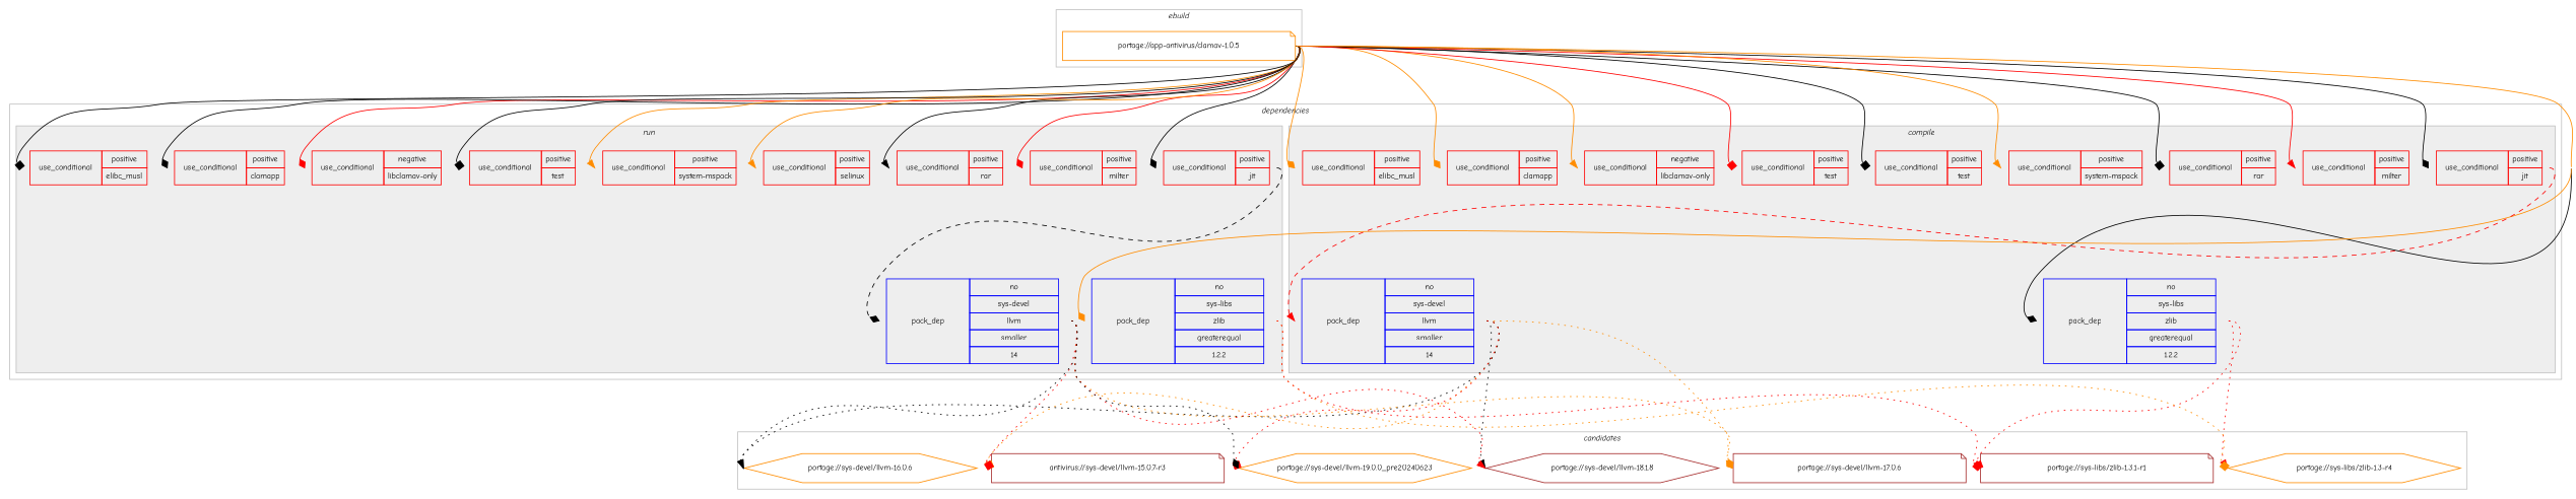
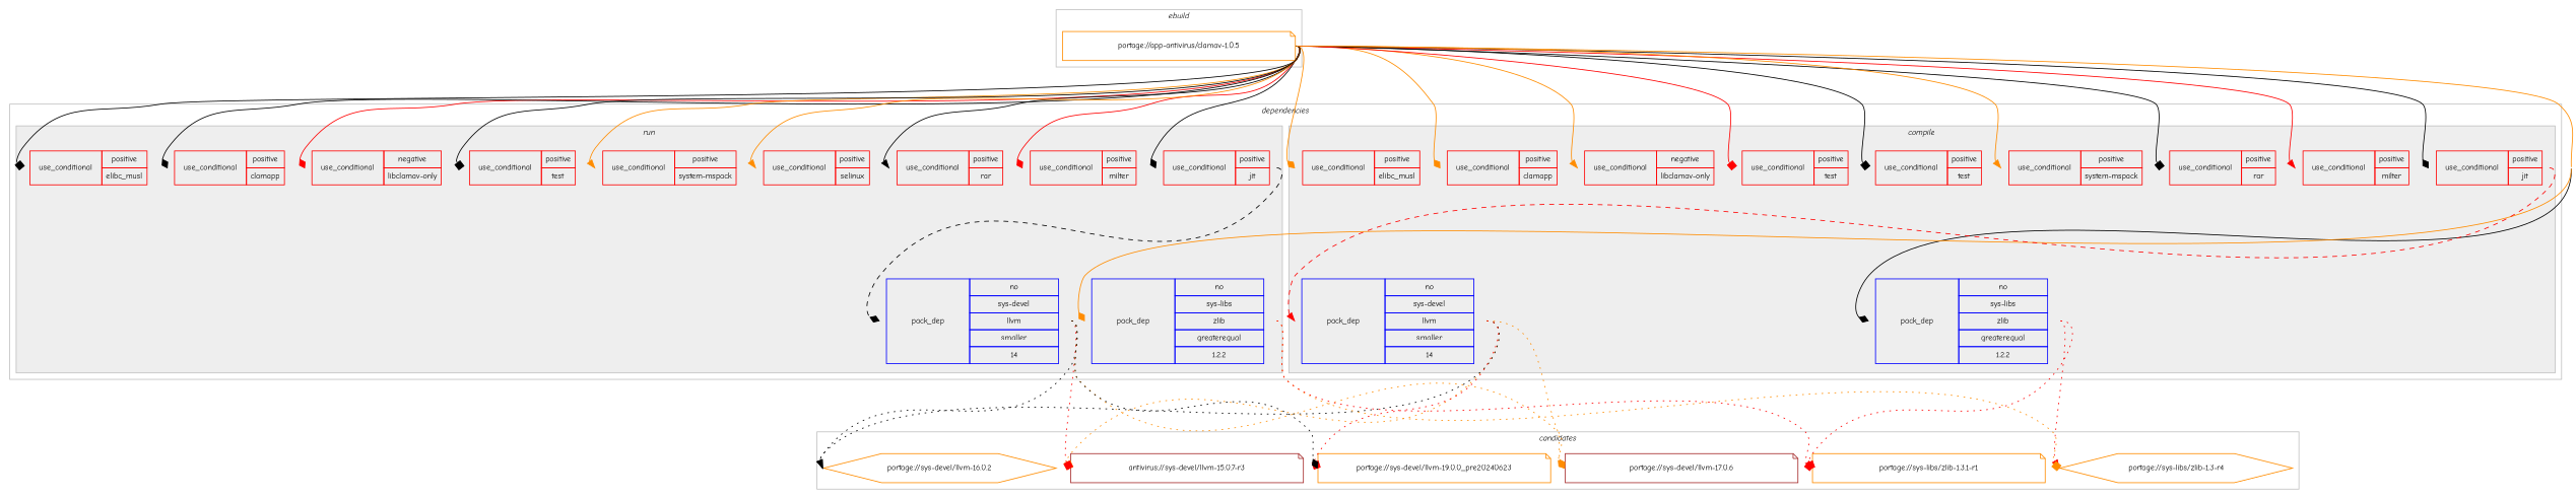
  digraph {
    compound=true
    concentrate=true
    fontname="Comic Neue"
    fontsize=10
    newrank=true
    rankdir=TB
    ranksep=1.5
    node [color=red fontname="Comic Neue" fontsize=10 shape=none]
    edge [arrowhead=diamond color=black fontname="Comic Neue" headport=w style=solid tailport=e weight=20]
    n1 [color=darkorange label="portage://app-antivirus/clamav-1.0.5" shape=note width=4]
    n2 [label=<<TABLE BORDER="0" CELLBORDER="1" CELLSPACING="0" CELLPADDING="4"><TR><TD ROWSPAN="3" CELLPADDING="10">use_conditional</TD></TR><TR><TD>negative</TD></TR><TR><TD>libclamav-only</TD></TR></TABLE>>]
    n3 [label=<<TABLE BORDER="0" CELLBORDER="1" CELLSPACING="0" CELLPADDING="4"><TR><TD ROWSPAN="3" CELLPADDING="10">use_conditional</TD></TR><TR><TD>positive</TD></TR><TR><TD>clamapp</TD></TR></TABLE>>]
    n4 [label=<<TABLE BORDER="0" CELLBORDER="1" CELLSPACING="0" CELLPADDING="4"><TR><TD ROWSPAN="3" CELLPADDING="10">use_conditional</TD></TR><TR><TD>positive</TD></TR><TR><TD>elibc_musl</TD></TR></TABLE>>]
    n5 [color=blue label=<<TABLE BORDER="0" CELLBORDER="1" CELLSPACING="0" CELLPADDING="4" WIDTH="220"><TR><TD ROWSPAN="6" CELLPADDING="30">pack_dep</TD></TR><TR><TD WIDTH="110">no</TD></TR><TR><TD>sys-devel</TD></TR><TR><TD>llvm</TD></TR><TR><TD>smaller</TD></TR><TR><TD>14</TD></TR></TABLE>>]
    n6 [label=<<TABLE BORDER="0" CELLBORDER="1" CELLSPACING="0" CELLPADDING="4"><TR><TD ROWSPAN="3" CELLPADDING="10">use_conditional</TD></TR><TR><TD>positive</TD></TR><TR><TD>jit</TD></TR></TABLE>>]
    n7 [label=<<TABLE BORDER="0" CELLBORDER="1" CELLSPACING="0" CELLPADDING="4"><TR><TD ROWSPAN="3" CELLPADDING="10">use_conditional</TD></TR><TR><TD>positive</TD></TR><TR><TD>milter</TD></TR></TABLE>>]
    n8 [label=<<TABLE BORDER="0" CELLBORDER="1" CELLSPACING="0" CELLPADDING="4"><TR><TD ROWSPAN="3" CELLPADDING="10">use_conditional</TD></TR><TR><TD>positive</TD></TR><TR><TD>rar</TD></TR></TABLE>>]
    n9 [label=<<TABLE BORDER="0" CELLBORDER="1" CELLSPACING="0" CELLPADDING="4"><TR><TD ROWSPAN="3" CELLPADDING="10">use_conditional</TD></TR><TR><TD>positive</TD></TR><TR><TD>system-mspack</TD></TR></TABLE>>]
    n10 [label=<<TABLE BORDER="0" CELLBORDER="1" CELLSPACING="0" CELLPADDING="4"><TR><TD ROWSPAN="3" CELLPADDING="10">use_conditional</TD></TR><TR><TD>positive</TD></TR><TR><TD>test</TD></TR></TABLE>>]
    n11 [label=<<TABLE BORDER="0" CELLBORDER="1" CELLSPACING="0" CELLPADDING="4"><TR><TD ROWSPAN="3" CELLPADDING="10">use_conditional</TD></TR><TR><TD>positive</TD></TR><TR><TD>test</TD></TR></TABLE>>]
    n12 [color=blue label=<<TABLE BORDER="0" CELLBORDER="1" CELLSPACING="0" CELLPADDING="4" WIDTH="220"><TR><TD ROWSPAN="6" CELLPADDING="30">pack_dep</TD></TR><TR><TD WIDTH="110">no</TD></TR><TR><TD>sys-libs</TD></TR><TR><TD>zlib</TD></TR><TR><TD>greaterequal</TD></TR><TR><TD>1.2.2</TD></TR></TABLE>>]
    n13 [label=<<TABLE BORDER="0" CELLBORDER="1" CELLSPACING="0" CELLPADDING="4"><TR><TD ROWSPAN="3" CELLPADDING="10">use_conditional</TD></TR><TR><TD>negative</TD></TR><TR><TD>libclamav-only</TD></TR></TABLE>>]
    n14 [label=<<TABLE BORDER="0" CELLBORDER="1" CELLSPACING="0" CELLPADDING="4"><TR><TD ROWSPAN="3" CELLPADDING="10">use_conditional</TD></TR><TR><TD>positive</TD></TR><TR><TD>clamapp</TD></TR></TABLE>>]
    n15 [label=<<TABLE BORDER="0" CELLBORDER="1" CELLSPACING="0" CELLPADDING="4"><TR><TD ROWSPAN="3" CELLPADDING="10">use_conditional</TD></TR><TR><TD>positive</TD></TR><TR><TD>elibc_musl</TD></TR></TABLE>>]
    n16 [color=blue label=<<TABLE BORDER="0" CELLBORDER="1" CELLSPACING="0" CELLPADDING="4" WIDTH="220"><TR><TD ROWSPAN="6" CELLPADDING="30">pack_dep</TD></TR><TR><TD WIDTH="110">no</TD></TR><TR><TD>sys-devel</TD></TR><TR><TD>llvm</TD></TR><TR><TD>smaller</TD></TR><TR><TD>14</TD></TR></TABLE>>]
    n17 [label=<<TABLE BORDER="0" CELLBORDER="1" CELLSPACING="0" CELLPADDING="4"><TR><TD ROWSPAN="3" CELLPADDING="10">use_conditional</TD></TR><TR><TD>positive</TD></TR><TR><TD>jit</TD></TR></TABLE>>]
    n18 [label=<<TABLE BORDER="0" CELLBORDER="1" CELLSPACING="0" CELLPADDING="4"><TR><TD ROWSPAN="3" CELLPADDING="10">use_conditional</TD></TR><TR><TD>positive</TD></TR><TR><TD>milter</TD></TR></TABLE>>]
    n19 [label=<<TABLE BORDER="0" CELLBORDER="1" CELLSPACING="0" CELLPADDING="4"><TR><TD ROWSPAN="3" CELLPADDING="10">use_conditional</TD></TR><TR><TD>positive</TD></TR><TR><TD>rar</TD></TR></TABLE>>]
    n20 [label=<<TABLE BORDER="0" CELLBORDER="1" CELLSPACING="0" CELLPADDING="4"><TR><TD ROWSPAN="3" CELLPADDING="10">use_conditional</TD></TR><TR><TD>positive</TD></TR><TR><TD>selinux</TD></TR></TABLE>>]
    n21 [label=<<TABLE BORDER="0" CELLBORDER="1" CELLSPACING="0" CELLPADDING="4"><TR><TD ROWSPAN="3" CELLPADDING="10">use_conditional</TD></TR><TR><TD>positive</TD></TR><TR><TD>system-mspack</TD></TR></TABLE>>]
    n22 [label=<<TABLE BORDER="0" CELLBORDER="1" CELLSPACING="0" CELLPADDING="4"><TR><TD ROWSPAN="3" CELLPADDING="10">use_conditional</TD></TR><TR><TD>positive</TD></TR><TR><TD>test</TD></TR></TABLE>>]
    n23 [color=blue label=<<TABLE BORDER="0" CELLBORDER="1" CELLSPACING="0" CELLPADDING="4" WIDTH="220"><TR><TD ROWSPAN="6" CELLPADDING="30">pack_dep</TD></TR><TR><TD WIDTH="110">no</TD></TR><TR><TD>sys-libs</TD></TR><TR><TD>zlib</TD></TR><TR><TD>greaterequal</TD></TR><TR><TD>1.2.2</TD></TR></TABLE>>]
    n24 [color=brown label="antivirus://sys-devel/llvm-15.0.7-r3" shape=note width=4]
-   n25 [color=darkorange label="portage://sys-devel/llvm-16.0.6" shape=hexagon width=4]
+   n25 [color=darkorange label="portage://sys-devel/llvm-16.0.2" shape=hexagon width=4]
    n26 [color=brown label="portage://sys-devel/llvm-17.0.6" shape=note width=4]
-   n27 [color=brown label="portage://sys-devel/llvm-18.1.8" shape=hexagon width=4]
-   n28 [color=darkorange label="portage://sys-devel/llvm-19.0.0_pre20240623" shape=hexagon width=4]
+   n28 [color=darkorange label="portage://sys-devel/llvm-19.0.0_pre20240623" shape=note width=4]
    n29 [color=darkorange label="portage://sys-libs/zlib-1.3-r4" shape=hexagon width=4]
-   n30 [color=brown label="portage://sys-libs/zlib-1.3.1-r1" shape=note width=4]
+   n30 [color=darkorange label="portage://sys-libs/zlib-1.3.1-r1" shape=note width=4]
    subgraph cluster_1 {
      color=gray
      label=<<i>ebuild</i>>
      rank=same
      n1
    }
    subgraph cluster_2 {
      color=gray
      label=<<i>dependencies</i>>
      subgraph cluster_3 {
        color=gray
        fillcolor="#eeeeee"
        label=<<i>compile</i>>
        style=filled
        subgraph sub_4 {
          color=gray
          fillcolor="#eeeeee"
          label=<<i>compile</i>>
          style=filled
          n2
        }
        subgraph sub_5 {
          color=gray
          fillcolor="#eeeeee"
          label=<<i>compile</i>>
          style=filled
          n3
        }
        subgraph sub_6 {
          color=gray
          fillcolor="#eeeeee"
          label=<<i>compile</i>>
          style=filled
          n4
        }
        subgraph sub_7 {
          color=gray
          fillcolor="#eeeeee"
          label=<<i>compile</i>>
          style=filled
          n6
          subgraph sub_8 {
            color=gray
            fillcolor="#eeeeee"
            label=<<i>compile</i>>
            style=filled
            n5
          }
        }
        subgraph sub_9 {
          color=gray
          fillcolor="#eeeeee"
          label=<<i>compile</i>>
          style=filled
          n7
        }
        subgraph sub_10 {
          color=gray
          fillcolor="#eeeeee"
          label=<<i>compile</i>>
          style=filled
          n8
        }
        subgraph sub_11 {
          color=gray
          fillcolor="#eeeeee"
          label=<<i>compile</i>>
          style=filled
          n9
        }
        subgraph sub_12 {
          color=gray
          fillcolor="#eeeeee"
          label=<<i>compile</i>>
          style=filled
          n10
        }
        subgraph sub_13 {
          color=gray
          fillcolor="#eeeeee"
          label=<<i>compile</i>>
          style=filled
          n11
        }
        subgraph sub_14 {
          color=gray
          fillcolor="#eeeeee"
          label=<<i>compile</i>>
          style=filled
          n12
        }
      }
      subgraph cluster_15 {
        color=gray
        fillcolor="#eeeeee"
        label=<<i>run</i>>
        style=filled
        subgraph sub_16 {
          color=gray
          fillcolor="#eeeeee"
          label=<<i>run</i>>
          style=filled
          n13
        }
        subgraph sub_17 {
          color=gray
          fillcolor="#eeeeee"
          label=<<i>run</i>>
          style=filled
          n14
        }
        subgraph sub_18 {
          color=gray
          fillcolor="#eeeeee"
          label=<<i>run</i>>
          style=filled
          n15
        }
        subgraph sub_19 {
          color=gray
          fillcolor="#eeeeee"
          label=<<i>run</i>>
          style=filled
          n17
          subgraph sub_20 {
            color=gray
            fillcolor="#eeeeee"
            label=<<i>run</i>>
            style=filled
            n16
          }
        }
        subgraph sub_21 {
          color=gray
          fillcolor="#eeeeee"
          label=<<i>run</i>>
          style=filled
          n18
        }
        subgraph sub_22 {
          color=gray
          fillcolor="#eeeeee"
          label=<<i>run</i>>
          style=filled
          n19
        }
        subgraph sub_23 {
          color=gray
          fillcolor="#eeeeee"
          label=<<i>run</i>>
          style=filled
          n20
        }
        subgraph sub_24 {
          color=gray
          fillcolor="#eeeeee"
          label=<<i>run</i>>
          style=filled
          n21
        }
        subgraph sub_25 {
          color=gray
          fillcolor="#eeeeee"
          label=<<i>run</i>>
          style=filled
          n22
        }
        subgraph sub_26 {
          color=gray
          fillcolor="#eeeeee"
          label=<<i>run</i>>
          style=filled
          n23
        }
      }
      subgraph cluster_27 {
        color=gray
        fillcolor="#eeeeee"
        label=<<i>compile and run</i>>
        style=filled
      }
    }
    subgraph cluster_28 {
      color=gray
      label=<<i>candidates</i>>
      rank=same
      subgraph sub_29 {
        color=black
        label=<<i>candidates</i>>
        nodesep=1
        rank=same
        n24
        n25
        n26
-       n27
        n28
      }
      subgraph sub_30 {
        color=black
        label=<<i>candidates</i>>
        nodesep=1
        rank=same
        n29
        n30
      }
      subgraph sub_31 {
        color=black
        label=<<i>candidates</i>>
        nodesep=1
        rank=same
        n24
        n25
        n26
-       n27
        n28
      }
      subgraph sub_32 {
        color=black
        label=<<i>candidates</i>>
        nodesep=1
        rank=same
        n29
        n30
      }
    }
    n1 -> n2 [arrowhead=normal color=darkorange]
    n1 -> n3 [color=darkorange]
    n1 -> n4 [color=darkorange]
    n1 -> n6
    n1 -> n7 [arrowhead=normal color=red]
    n1 -> n8 [arrowhead=box]
    n1 -> n9 [arrowhead=normal color=darkorange]
    n1 -> n10 [arrowhead=box]
    n1 -> n11 [arrowhead=box color=red]
    n1 -> n12
    n1 -> n13 [color=red]
    n1 -> n14
    n1 -> n15 [arrowhead=box]
    n1 -> n17
    n1 -> n18 [color=red]
    n1 -> n19 [arrowhead=normal]
    n1 -> n20 [arrowhead=normal color=darkorange]
    n1 -> n21 [arrowhead=normal color=darkorange]
    n1 -> n22 [arrowhead=box]
    n1 -> n23 [color=darkorange]
    n5 -> n24 [arrowhead=box color=darkorange style=dotted weight=100]
    n5 -> n25 [arrowhead=normal style=dotted weight=100]
    n5 -> n26 [color=darkorange style=dotted weight=100]
-   n5 -> n27 [arrowhead=normal style=dotted weight=100]
    n5 -> n28 [arrowhead=box color=red style=dotted weight=100]
    n6 -> n5 [arrowhead=normal color=red style=dashed]
    n12 -> n29 [arrowhead=normal color=red style=dotted weight=100]
    n12 -> n30 [arrowhead=box color=red style=dotted weight=100]
    n16 -> n24 [arrowhead=box color=red style=dotted weight=100]
    n16 -> n25 [arrowhead=normal style=dotted weight=100]
    n16 -> n26 [color=darkorange style=dotted weight=100]
-   n16 -> n27 [arrowhead=normal color=red style=dotted weight=100]
    n16 -> n28 [style=dotted weight=100]
    n17 -> n16 [style=dashed]
    n23 -> n29 [arrowhead=box color=darkorange style=dotted weight=100]
    n23 -> n30 [arrowhead=box color=red style=dotted weight=100]
  }
